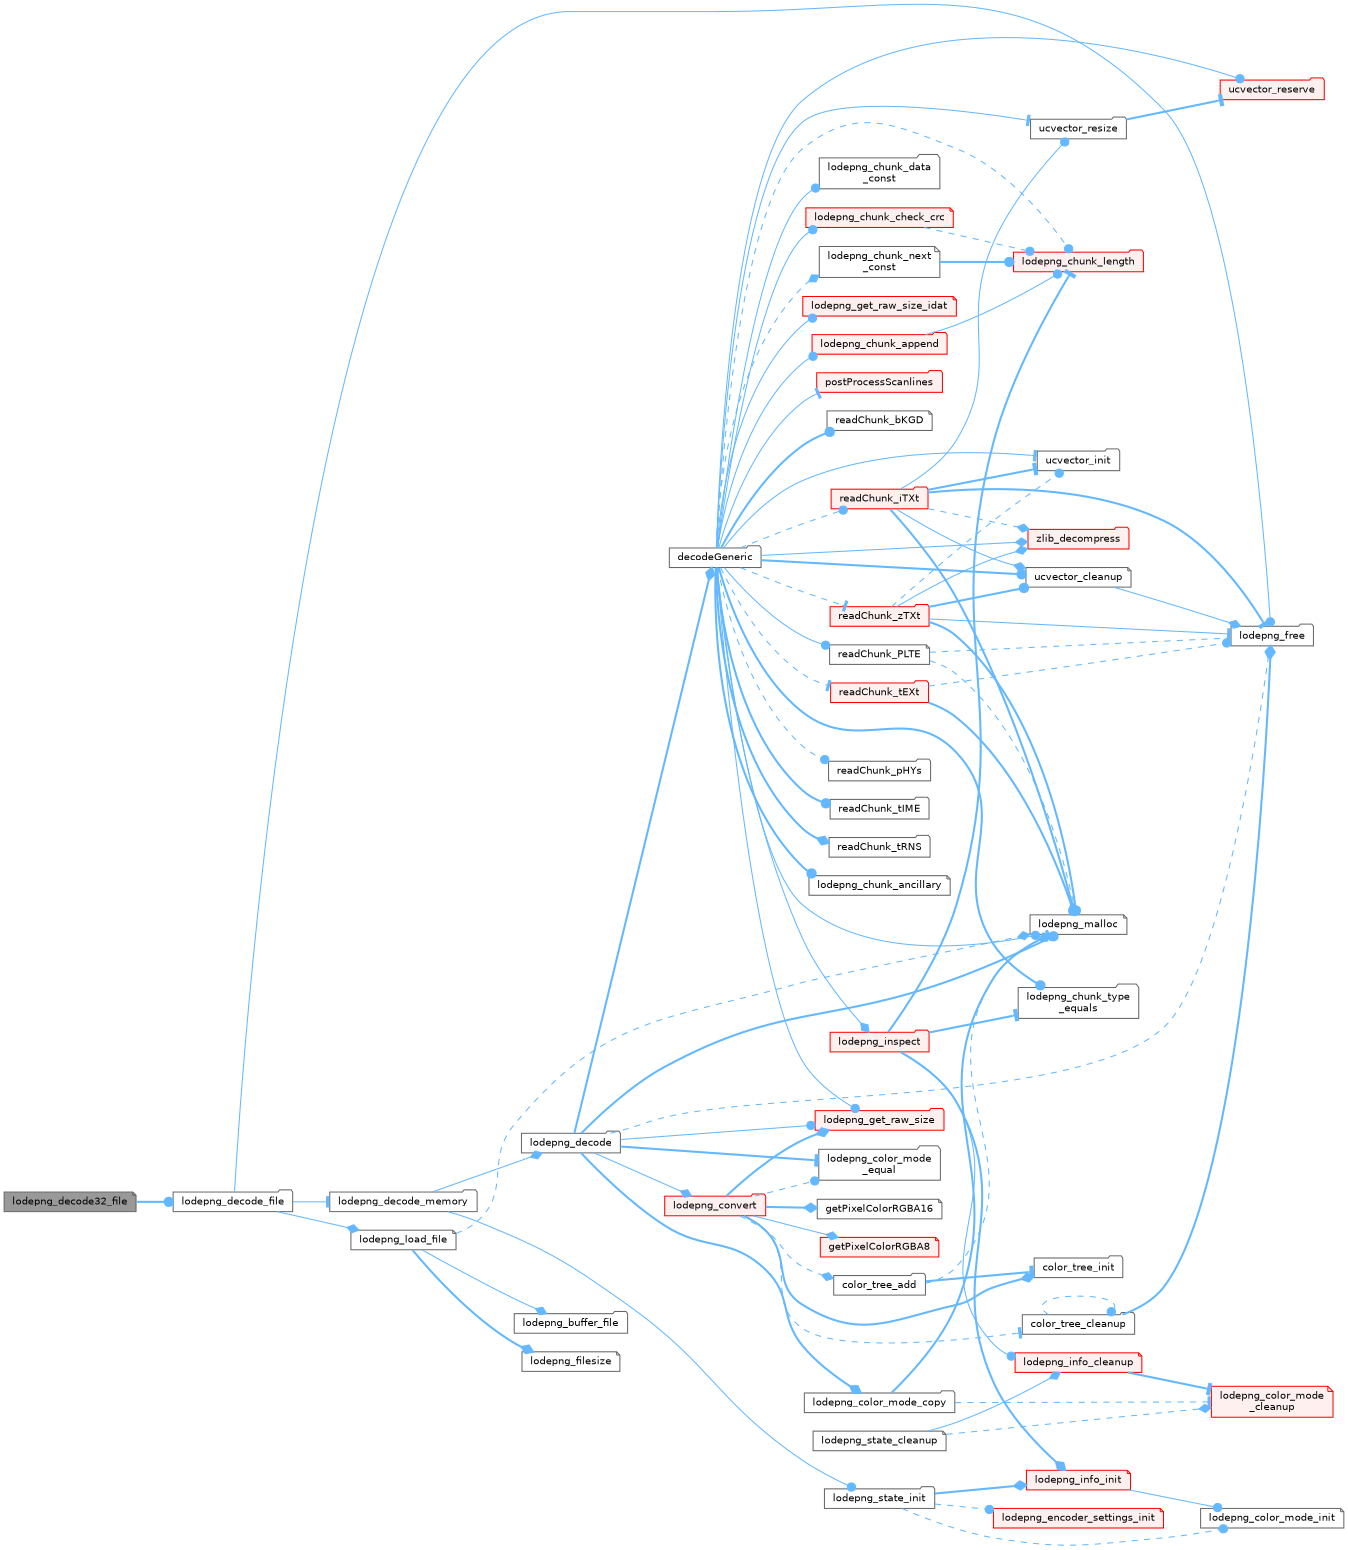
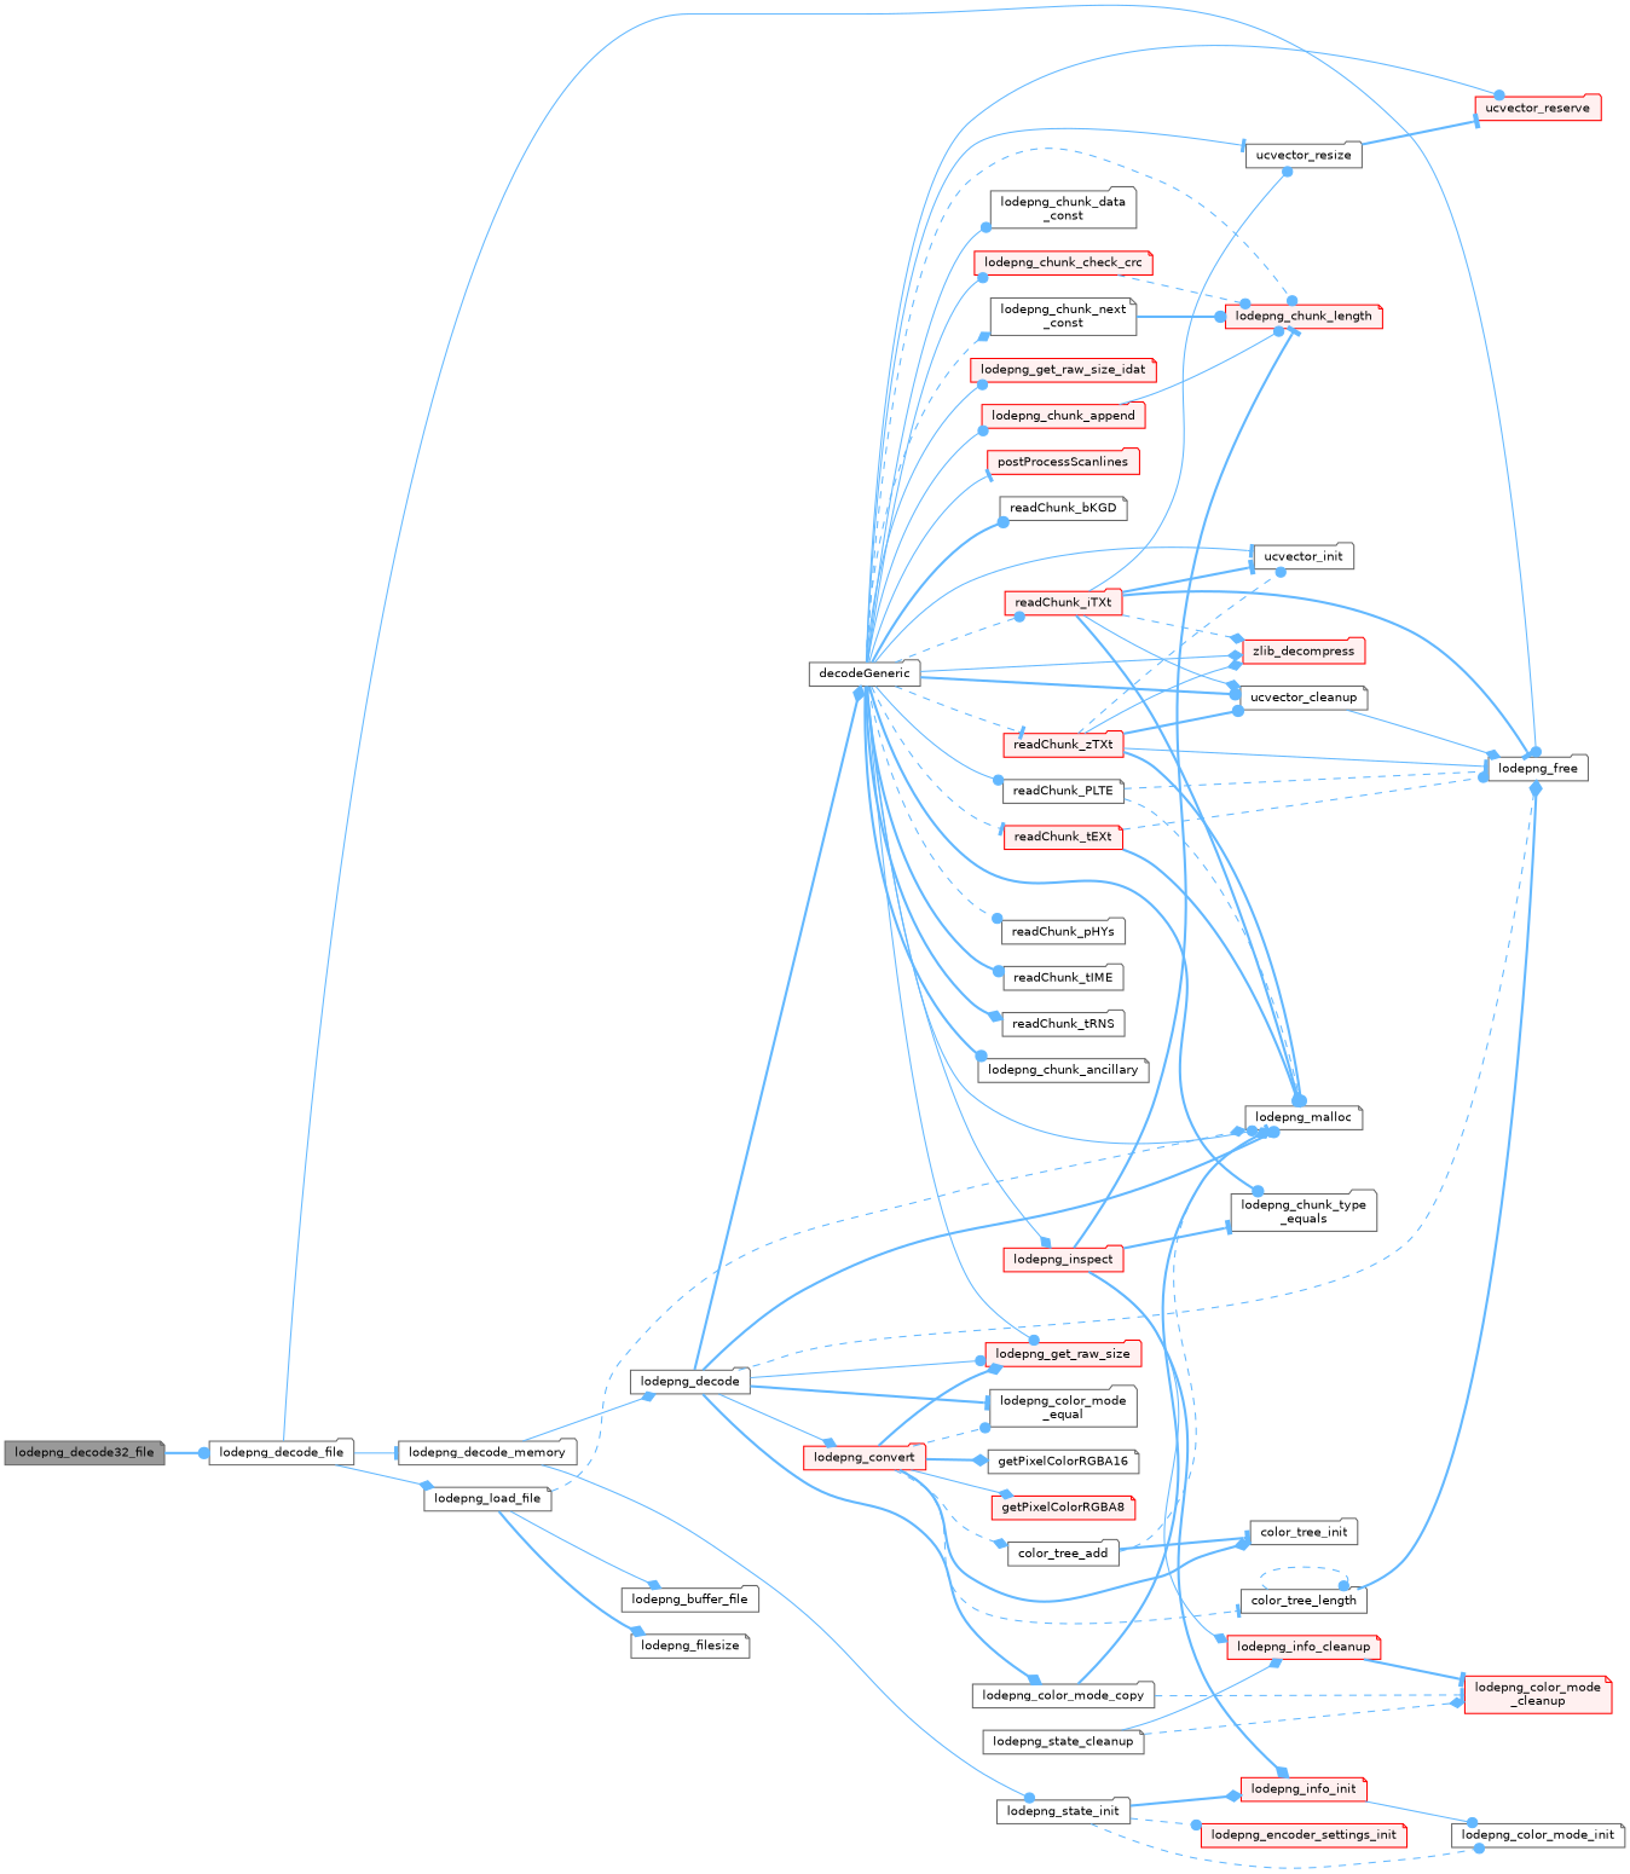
  digraph {
    rankdir=LR
    node [color=grey40 fillcolor=white fontname=Helvetica fontsize=10 shape=folder style=filled]
    edge [arrowhead=dot color=steelblue1 fontname=Helvetica fontsize=10 labelfontname=Helvetica labelfontsize=10 style=bold]
    n1 [color=gray40 fillcolor=grey60 fontcolor=black height=0.2 label=lodepng_decode32_file shape=note width=0.4]
    n2 [height=0.2 label=lodepng_decode_file width=0.4]
    n3 [height=0.2 label=lodepng_decode_memory width=0.4]
    n4 [height=0.2 label=lodepng_free width=0.4]
    n5 [height=0.2 label=lodepng_load_file shape=note width=0.4]
    n6 [height=0.2 label=lodepng_decode width=0.4]
    n7 [height=0.2 label=lodepng_state_init width=0.4]
    n8 [height=0.2 label=lodepng_malloc shape=note width=0.4]
    n9 [height=0.2 label=lodepng_buffer_file width=0.4]
    n10 [height=0.2 label=lodepng_filesize shape=note width=0.4]
    n11 [height=0.2 label=decodeGeneric width=0.4]
    n12 [color=red fillcolor="#FFF0F0" height=0.2 label=lodepng_get_raw_size width=0.4]
    n13 [height=0.2 label=lodepng_color_mode_copy width=0.4]
    n14 [height=0.2 label="lodepng_color_mode\l_equal" width=0.4]
    n15 [color=red fillcolor="#FFF0F0" height=0.2 label=lodepng_convert width=0.4]
    n16 [height=0.2 label=lodepng_state_cleanup shape=note width=0.4]
    n17 [color=red fillcolor="#FFF0F0" height=0.2 label=lodepng_info_cleanup shape=note width=0.4]
    n18 [color=red fillcolor="#FFF0F0" height=0.2 label="lodepng_color_mode\l_cleanup" shape=note width=0.4]
    n19 [color=red fillcolor="#FFF0F0" height=0.2 label=lodepng_info_init shape=note width=0.4]
    n20 [height=0.2 label=lodepng_color_mode_init shape=note width=0.4]
    n21 [color=red fillcolor="#FFF0F0" height=0.2 label=lodepng_encoder_settings_init shape=note width=0.4]
    n22 [height=0.2 label=lodepng_chunk_ancillary shape=note width=0.4]
    n23 [color=red fillcolor="#FFF0F0" height=0.2 label=lodepng_chunk_append width=0.4]
-   n24 [color=red fillcolor="#FFF0F0" height=0.2 label=lodepng_chunk_length width=0.4]
+   n24 [color=red fillcolor="#FFF0F0" height=0.2 label=lodepng_chunk_length shape=note width=0.4]
    n25 [color=red fillcolor="#FFF0F0" height=0.2 label=lodepng_chunk_check_crc shape=note width=0.4]
    n26 [height=0.2 label="lodepng_chunk_data\l_const" width=0.4]
    n27 [height=0.2 label="lodepng_chunk_next\l_const" shape=note width=0.4]
    n28 [height=0.2 label="lodepng_chunk_type\l_equals" width=0.4]
    n29 [color=red fillcolor="#FFF0F0" height=0.2 label=lodepng_get_raw_size_idat shape=note width=0.4]
    n30 [color=red fillcolor="#FFF0F0" height=0.2 label=lodepng_inspect width=0.4]
    n31 [color=red fillcolor="#FFF0F0" height=0.2 label=postProcessScanlines width=0.4]
    n32 [height=0.2 label=readChunk_bKGD shape=note width=0.4]
    n33 [color=red fillcolor="#FFF0F0" height=0.2 label=readChunk_iTXt width=0.4]
    n34 [height=0.2 label=ucvector_cleanup shape=note width=0.4]
    n35 [height=0.2 label=ucvector_init width=0.4]
    n36 [height=0.2 label=ucvector_resize width=0.4]
    n37 [color=red fillcolor="#FFF0F0" height=0.2 label=ucvector_reserve width=0.4]
    n38 [color=red fillcolor="#FFF0F0" height=0.2 label=zlib_decompress width=0.4]
    n39 [height=0.2 label=readChunk_pHYs width=0.4]
    n40 [height=0.2 label=readChunk_PLTE shape=note width=0.4]
-   n41 [color=red fillcolor="#FFF0F0" height=0.2 label=readChunk_tEXt width=0.4]
+   n41 [color=red fillcolor="#FFF0F0" height=0.2 label=readChunk_tEXt shape=note width=0.4]
    n42 [height=0.2 label=readChunk_tIME width=0.4]
    n43 [height=0.2 label=readChunk_tRNS width=0.4]
    n44 [color=red fillcolor="#FFF0F0" height=0.2 label=readChunk_zTXt width=0.4]
    n45 [height=0.2 label=color_tree_add width=0.4]
    n46 [height=0.2 label=color_tree_init width=0.4]
-   n47 [height=0.2 label=color_tree_cleanup width=0.4]
+   n47 [height=0.2 label=color_tree_length width=0.4]
    n48 [height=0.2 label=getPixelColorRGBA16 shape=note width=0.4]
    n49 [color=red fillcolor="#FFF0F0" height=0.2 label=getPixelColorRGBA8 shape=note width=0.4]
    n1 -> n2
    n2 -> n3 [arrowhead=tee style=solid]
    n2 -> n4 [style=solid]
    n2 -> n5 [arrowhead=diamond style=solid]
    n3 -> n6 [arrowhead=diamond style=solid]
    n3 -> n7 [style=solid]
    n5 -> n8 [arrowhead=diamond style=dashed]
    n5 -> n9 [arrowhead=diamond style=solid]
    n5 -> n10 [arrowhead=diamond]
    n6 -> n4 [arrowhead=diamond style=dashed]
    n6 -> n8
    n6 -> n11 [arrowhead=diamond]
    n6 -> n12 [style=solid]
    n6 -> n13 [arrowhead=diamond]
    n6 -> n14 [arrowhead=tee]
    n6 -> n15 [arrowhead=diamond style=solid]
    n7 -> n19 [arrowhead=diamond]
    n7 -> n20 [style=dashed]
    n7 -> n21 [style=dashed]
    n11 -> n8 [style=solid]
    n11 -> n12 [style=solid]
    n11 -> n22
    n11 -> n23 [style=solid]
    n11 -> n24 [style=dashed]
    n11 -> n25 [style=solid]
    n11 -> n26 [style=solid]
    n11 -> n27 [arrowhead=diamond style=dashed]
    n11 -> n28
    n11 -> n29 [style=solid]
    n11 -> n30 [arrowhead=diamond style=solid]
    n11 -> n31 [arrowhead=tee style=solid]
    n11 -> n32
    n11 -> n33 [style=dashed]
    n11 -> n34
    n11 -> n35 [arrowhead=tee style=solid]
    n11 -> n36 [arrowhead=tee style=solid]
    n11 -> n37 [style=solid]
    n11 -> n38 [arrowhead=diamond style=solid]
    n11 -> n39 [style=dashed]
    n11 -> n40 [style=solid]
    n11 -> n41 [arrowhead=tee style=dashed]
    n11 -> n42
    n11 -> n43 [arrowhead=diamond]
    n11 -> n44 [arrowhead=tee style=dashed]
    n13 -> n8 [arrowhead=diamond]
    n13 -> n18 [arrowhead=tee style=dashed]
    n15 -> n12 [arrowhead=diamond]
    n15 -> n14 [style=dashed]
    n15 -> n45 [arrowhead=diamond style=dashed]
    n15 -> n46 [arrowhead=diamond]
    n15 -> n47 [arrowhead=tee style=dashed]
    n15 -> n48 [arrowhead=diamond]
    n15 -> n49 [arrowhead=diamond style=solid]
    n16 -> n17 [arrowhead=diamond style=solid]
    n16 -> n18 [arrowhead=diamond style=dashed]
    n17 -> n18 [arrowhead=tee]
    n19 -> n20 [style=solid]
    n23 -> n24 [style=solid]
    n25 -> n24 [style=dashed]
    n27 -> n24
-   n30 -> n17 [style=solid]
+   n30 -> n17 [arrowhead=diamond style=solid]
    n30 -> n19 [arrowhead=diamond]
    n30 -> n24 [arrowhead=tee]
    n30 -> n28 [arrowhead=tee]
    n33 -> n4 [arrowhead=tee]
    n33 -> n8 [arrowhead=diamond]
    n33 -> n34 [arrowhead=diamond style=solid]
    n33 -> n35 [arrowhead=tee]
    n33 -> n36 [style=solid]
    n33 -> n38 [arrowhead=diamond style=dashed]
    n34 -> n4 [arrowhead=diamond style=solid]
    n36 -> n37 [arrowhead=tee]
    n40 -> n4 [arrowhead=tee style=dashed]
    n40 -> n8 [style=dashed]
    n41 -> n4 [style=dashed]
    n41 -> n8
    n44 -> n4 [arrowhead=tee style=solid]
    n44 -> n8
    n44 -> n34
    n44 -> n35 [style=dashed]
    n44 -> n38 [arrowhead=diamond style=solid]
    n45 -> n8 [arrowhead=tee style=dashed]
    n45 -> n46 [arrowhead=tee]
    n47 -> n4 [arrowhead=diamond]
    n47 -> n47 [style=dashed]
  }
